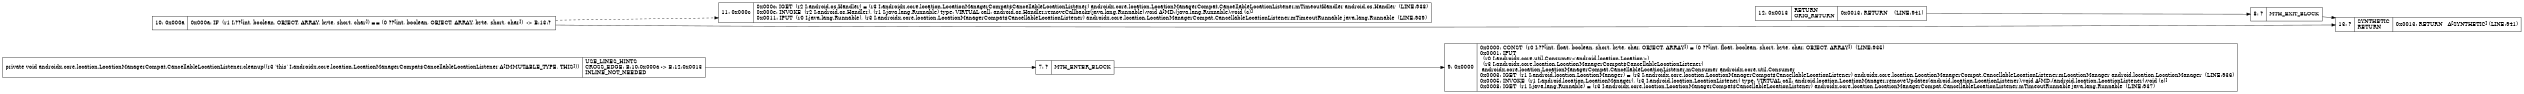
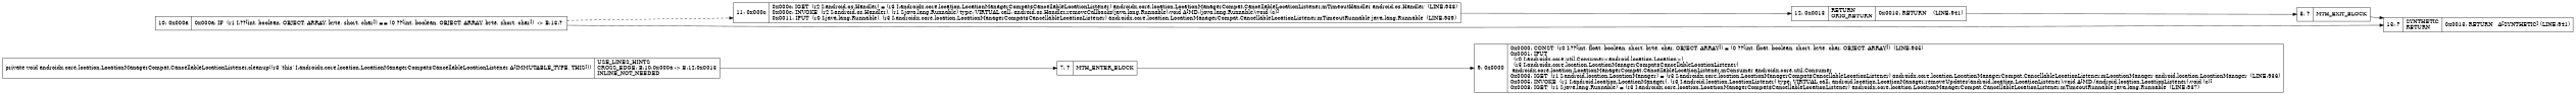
  digraph {
    rankdir=LR
    node [shape=record]
    n1 [label="{7\:\ ?|MTH_ENTER_BLOCK\l}"]
    n2 [label="{9\:\ 0x0000|0x0000: CONST  (r0 I:??[int, float, boolean, short, byte, char, OBJECT, ARRAY]) = (0 ??[int, float, boolean, short, byte, char, OBJECT, ARRAY])  (LINE:935)\l0x0001: IPUT  \l  (r0 I:androidx.core.util.Consumer\<android.location.Location\>)\l  (r3 I:androidx.core.location.LocationManagerCompat$CancellableLocationListener)\l androidx.core.location.LocationManagerCompat.CancellableLocationListener.mConsumer androidx.core.util.Consumer \l0x0003: IGET  (r1 I:android.location.LocationManager) = (r3 I:androidx.core.location.LocationManagerCompat$CancellableLocationListener) androidx.core.location.LocationManagerCompat.CancellableLocationListener.mLocationManager android.location.LocationManager  (LINE:936)\l0x0005: INVOKE  (r1 I:android.location.LocationManager), (r3 I:android.location.LocationListener) type: VIRTUAL call: android.location.LocationManager.removeUpdates(android.location.LocationListener):void A[MD:(android.location.LocationListener):void (c)]\l0x0008: IGET  (r1 I:java.lang.Runnable) = (r3 I:androidx.core.location.LocationManagerCompat$CancellableLocationListener) androidx.core.location.LocationManagerCompat.CancellableLocationListener.mTimeoutRunnable java.lang.Runnable  (LINE:937)\l}"]
    n3 [label="{10\:\ 0x000a|0x000a: IF  (r1 I:??[int, boolean, OBJECT, ARRAY, byte, short, char]) == (0 ??[int, boolean, OBJECT, ARRAY, byte, short, char])  \-\> B:13:? \l}"]
    n4 [label="{11\:\ 0x000c|0x000c: IGET  (r2 I:android.os.Handler) = (r3 I:androidx.core.location.LocationManagerCompat$CancellableLocationListener) androidx.core.location.LocationManagerCompat.CancellableLocationListener.mTimeoutHandler android.os.Handler  (LINE:938)\l0x000e: INVOKE  (r2 I:android.os.Handler), (r1 I:java.lang.Runnable) type: VIRTUAL call: android.os.Handler.removeCallbacks(java.lang.Runnable):void A[MD:(java.lang.Runnable):void (c)]\l0x0011: IPUT  (r0 I:java.lang.Runnable), (r3 I:androidx.core.location.LocationManagerCompat$CancellableLocationListener) androidx.core.location.LocationManagerCompat.CancellableLocationListener.mTimeoutRunnable java.lang.Runnable  (LINE:939)\l}"]
    n5 [label="{13\:\ ?|SYNTHETIC\lRETURN\l|0x0013: RETURN   A[SYNTHETIC] (LINE:941)\l}"]
    n6 [label="{12\:\ 0x0013|RETURN\lORIG_RETURN\l|0x0013: RETURN    (LINE:941)\l}"]
    n7 [label="{8\:\ ?|MTH_EXIT_BLOCK\l}"]
    n8 [label="{private void androidx.core.location.LocationManagerCompat.CancellableLocationListener.cleanup((r3 'this' I:androidx.core.location.LocationManagerCompat$CancellableLocationListener A[IMMUTABLE_TYPE, THIS]))  | USE_LINES_HINTS\lCROSS_EDGE: B:10:0x000a \-\> B:12:0x0013\lINLINE_NOT_NEEDED\l}"]
    n1 -> n2
    n3 -> n4 [style=dashed]
    n3 -> n5
+   n4 -> n6
    n6 -> n7
    n7 -> n5
    n8 -> n1
  }
